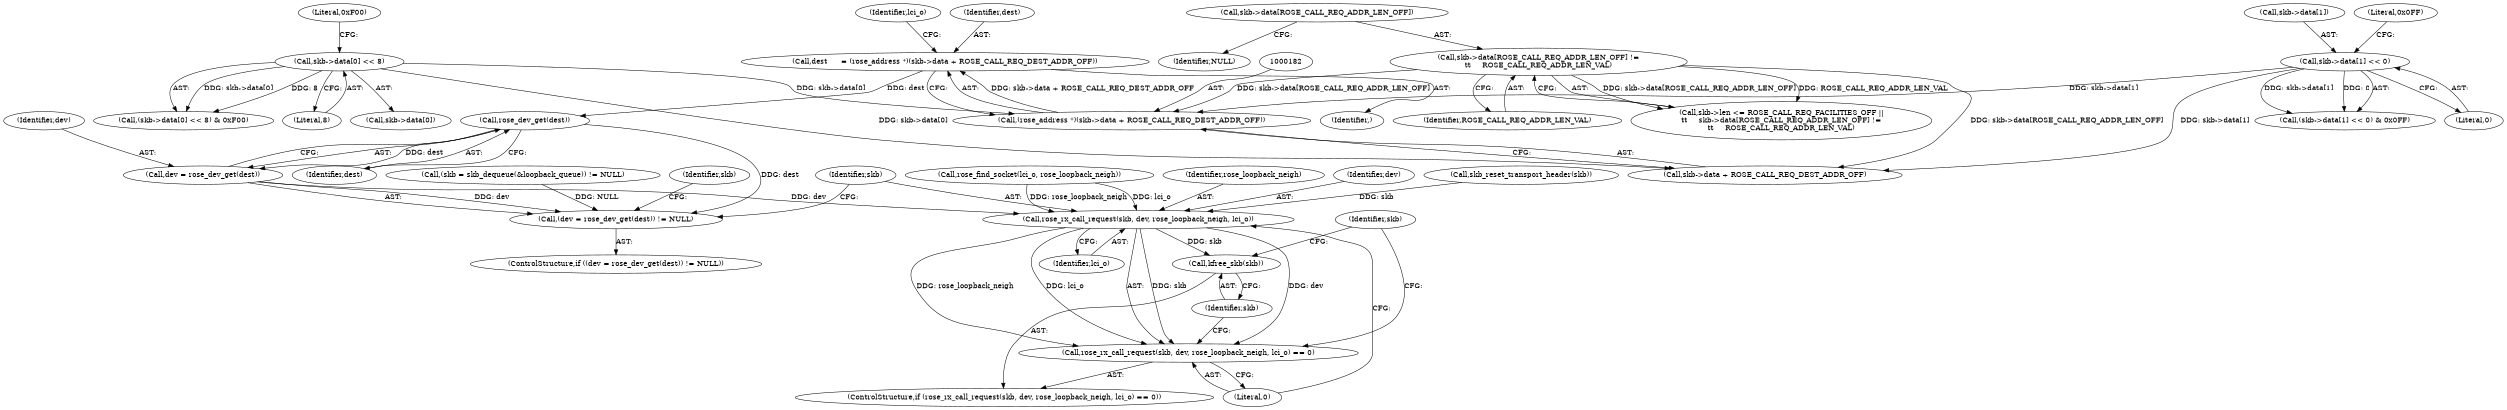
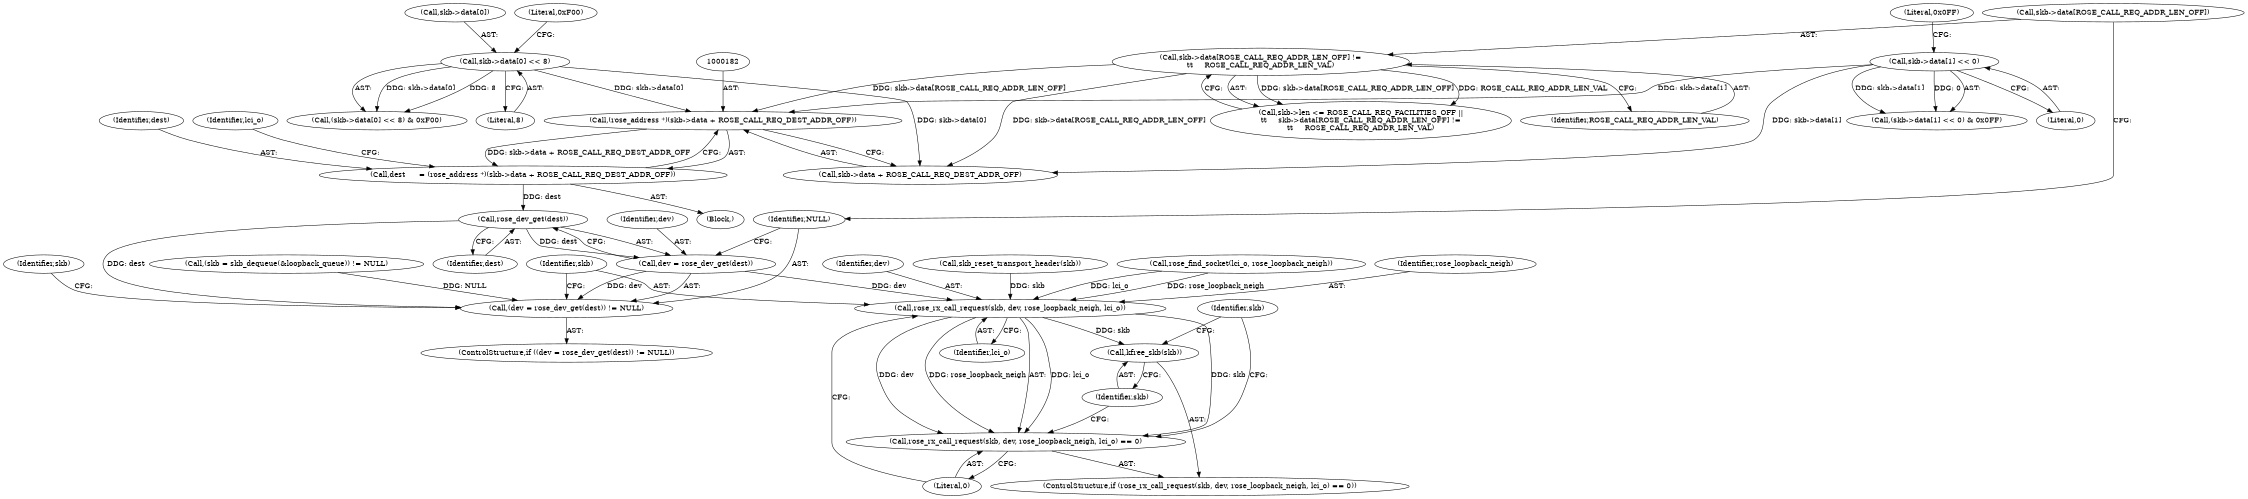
  digraph {
    n1 [label="(Call,rose_dev_get(dest))"]
    n2 [label="(Call,(dev = rose_dev_get(dest)) != NULL)"]
    n3 [label="(Call,dev = rose_dev_get(dest))"]
    n4 [label="(Identifier,dest)"]
    n5 [label="(ControlStructure,if ((dev = rose_dev_get(dest)) != NULL))"]
    n6 [label="(Call,rose_rx_call_request(skb, dev, rose_loopback_neigh, lci_o))"]
    n7 [label="(Call,dest      = (rose_address *)(skb->data + ROSE_CALL_REQ_DEST_ADDR_OFF))"]
    n8 [label="(Call,(rose_address *)(skb->data + ROSE_CALL_REQ_DEST_ADDR_OFF))"]
-   n9 [label="(Identifier,)"]
+   n9 [label="(Block,)"]
    n10 [label="(Call,skb->data + ROSE_CALL_REQ_DEST_ADDR_OFF)"]
    n11 [label="(Call,skb->data[ROSE_CALL_REQ_ADDR_LEN_OFF] !=\n\t\t     ROSE_CALL_REQ_ADDR_LEN_VAL)"]
    n12 [label="(Call,skb->len <= ROSE_CALL_REQ_FACILITIES_OFF ||\n\t\t     skb->data[ROSE_CALL_REQ_ADDR_LEN_OFF] !=\n\t\t     ROSE_CALL_REQ_ADDR_LEN_VAL)"]
    n13 [label="(Identifier,ROSE_CALL_REQ_ADDR_LEN_VAL)"]
    n14 [label="(Call,skb->data[0] << 8)"]
    n15 [label="(Literal,8)"]
    n16 [label="(Call,(skb->data[0] << 8) & 0xF00)"]
    n17 [label="(Call,skb->data[1] << 0)"]
    n18 [label="(Call,(skb->data[1] << 0) & 0x0FF)"]
    n19 [label="(Literal,0)"]
    n20 [label="(Identifier,NULL)"]
    n21 [label="(Call,rose_rx_call_request(skb, dev, rose_loopback_neigh, lci_o) == 0)"]
    n22 [label="(Call,kfree_skb(skb))"]
    n23 [label="(Identifier,lci_o)"]
    n24 [label="(Literal,0)"]
    n25 [label="(ControlStructure,if (rose_rx_call_request(skb, dev, rose_loopback_neigh, lci_o) == 0))"]
    n26 [label="(Identifier,skb)"]
-   n27 [label="(Call,skb->data[1])"]
    n28 [label="(Identifier,dest)"]
    n29 [label="(Identifier,skb)"]
    n30 [label="(Identifier,dev)"]
    n31 [label="(Call,skb->data[ROSE_CALL_REQ_ADDR_LEN_OFF])"]
    n32 [label="(Identifier,dev)"]
    n33 [label="(Literal,0xF00)"]
    n34 [label="(Call,skb->data[0])"]
    n35 [label="(Call,(skb = skb_dequeue(&loopback_queue)) != NULL)"]
    n36 [label="(Identifier,lci_o)"]
    n37 [label="(Call,skb_reset_transport_header(skb))"]
    n38 [label="(Identifier,skb)"]
    n39 [label="(Call,rose_find_socket(lci_o, rose_loopback_neigh))"]
    n40 [label="(Literal,0x0FF)"]
    n41 [label="(Identifier,rose_loopback_neigh)"]
    n42 [label="(Identifier,skb)"]
    1000182
    n1 -> n2 [label="DDG: dest"]
    n1 -> n3 [label="AST: "]
    n1 -> n3 [label="DDG: dest"]
    n1 -> n4 [label="CFG: "]
    n2 -> n5 [label="AST: "]
    n3 -> n1 [label="CFG: "]
    n3 -> n2 [label="AST: "]
    n3 -> n2 [label="DDG: dev"]
    n3 -> n6 [label="DDG: dev"]
    n4 -> n1 [label="AST: "]
    n6 -> n21 [label="AST: "]
    n6 -> n21 [label="DDG: skb"]
    n6 -> n21 [label="DDG: dev"]
    n6 -> n21 [label="DDG: rose_loopback_neigh"]
    n6 -> n21 [label="DDG: lci_o"]
    n6 -> n22 [label="DDG: skb"]
    n6 -> n23 [label="CFG: "]
    n7 -> n1 [label="DDG: dest"]
    n7 -> n8 [label="CFG: "]
    n7 -> n9 [label="AST: "]
    n8 -> n7 [label="AST: "]
    n8 -> n7 [label="DDG: skb->data + ROSE_CALL_REQ_DEST_ADDR_OFF"]
    n8 -> n10 [label="CFG: "]
    n10 -> n8 [label="AST: "]
    n11 -> n8 [label="DDG: skb->data[ROSE_CALL_REQ_ADDR_LEN_OFF]"]
    n11 -> n10 [label="DDG: skb->data[ROSE_CALL_REQ_ADDR_LEN_OFF]"]
    n11 -> n12 [label="AST: "]
    n11 -> n12 [label="DDG: skb->data[ROSE_CALL_REQ_ADDR_LEN_OFF]"]
    n11 -> n12 [label="DDG: ROSE_CALL_REQ_ADDR_LEN_VAL"]
    n11 -> n13 [label="CFG: "]
    n12 -> n11 [label="CFG: "]
    n13 -> n11 [label="AST: "]
    n14 -> n8 [label="DDG: skb->data[0]"]
    n14 -> n10 [label="DDG: skb->data[0]"]
    n14 -> n15 [label="CFG: "]
    n14 -> n16 [label="AST: "]
    n14 -> n16 [label="DDG: skb->data[0]"]
    n14 -> n16 [label="DDG: 8"]
    n15 -> n14 [label="AST: "]
    n17 -> n8 [label="DDG: skb->data[1]"]
    n17 -> n10 [label="DDG: skb->data[1]"]
    n17 -> n18 [label="AST: "]
    n17 -> n18 [label="DDG: skb->data[1]"]
    n17 -> n18 [label="DDG: 0"]
    n17 -> n19 [label="CFG: "]
    n19 -> n17 [label="AST: "]
+   n20 -> n2 [label="AST: "]
+   n20 -> n3 [label="CFG: "]
    n21 -> n24 [label="CFG: "]
    n21 -> n25 [label="AST: "]
    n22 -> n25 [label="AST: "]
    n22 -> n26 [label="CFG: "]
    n23 -> n6 [label="AST: "]
    n24 -> n6 [label="CFG: "]
    n24 -> n21 [label="AST: "]
    n26 -> n21 [label="CFG: "]
    n26 -> n22 [label="AST: "]
-   n27 -> n17 [label="AST: "]
    n28 -> n7 [label="AST: "]
    n29 -> n2 [label="CFG: "]
    n29 -> n6 [label="AST: "]
    n30 -> n3 [label="AST: "]
    n31 -> n11 [label="AST: "]
    n31 -> n20 [label="CFG: "]
    n32 -> n6 [label="AST: "]
    n33 -> n14 [label="CFG: "]
-   n14 -> n34 [label="AST: "]
+   n34 -> n14 [label="AST: "]
    n35 -> n2 [label="DDG: NULL"]
    n36 -> n7 [label="CFG: "]
    n37 -> n6 [label="DDG: skb"]
    n38 -> n21 [label="CFG: "]
    n38 -> n22 [label="CFG: "]
    n39 -> n6 [label="DDG: rose_loopback_neigh"]
    n39 -> n6 [label="DDG: lci_o"]
    n40 -> n17 [label="CFG: "]
    n41 -> n6 [label="AST: "]
    n42 -> n2 [label="CFG: "]
    1000182 -> n8 [label="AST: "]
  }
